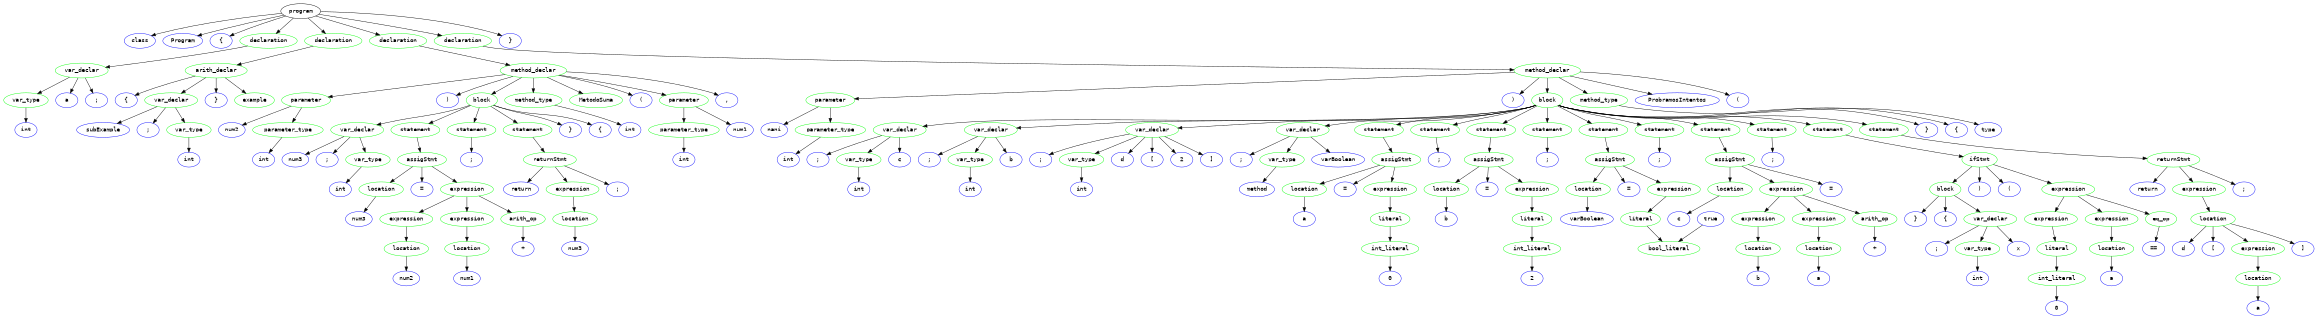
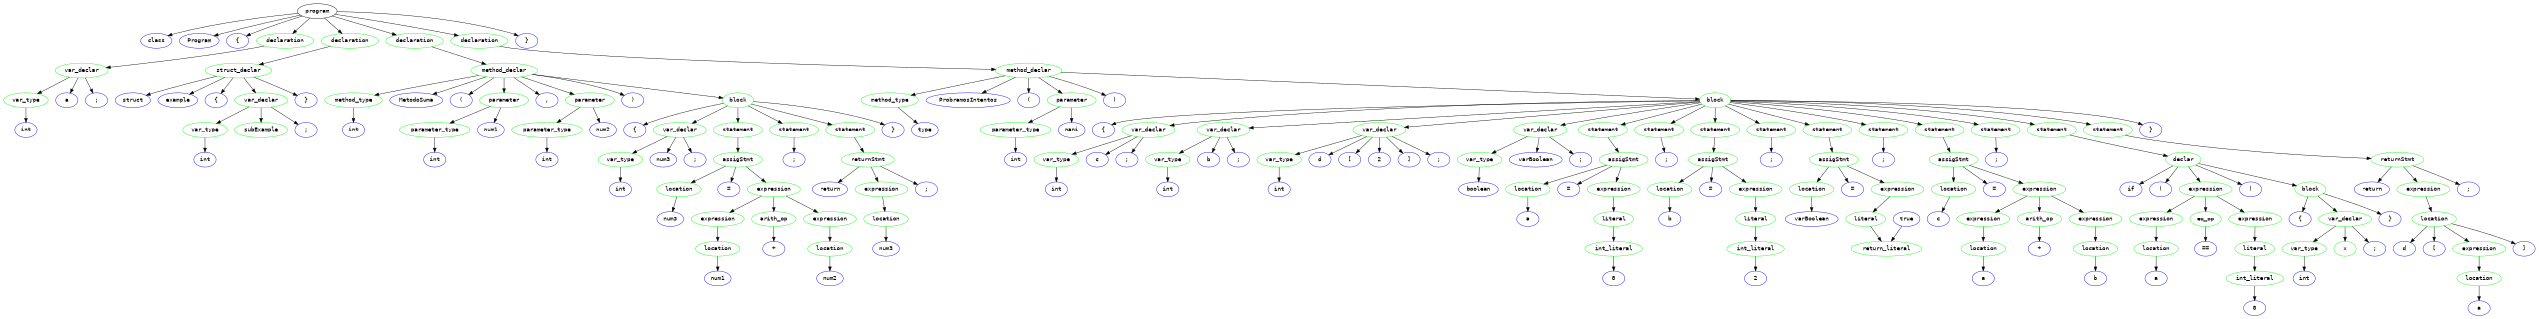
  digraph {
    fontname="DejaVu Sans Mono"
    node [fontname="DejaVu Sans Mono" color=blue]
    edge [fontname="DejaVu Sans Mono"]
    n1 [label=program color=""]
    n2 [label=class]
    n3 [label=Program]
    n4 [label="{"]
    n5 [color=green label=declaration]
    n6 [color=green label=declaration]
    n7 [color=green label=declaration]
    n8 [color=green label=declaration]
    n9 [label="}"]
    n10 [color=green label=var_declar]
-   n11 [color=green label=arith_declar]
+   n11 [color=green label=struct_declar]
    n12 [color=green label=method_declar]
    n13 [color=green label=method_declar]
    n14 [color=green label=var_type]
    n15 [label=a]
    n16 [label=";"]
    n17 [label=int]
-   n19 [color=green label=example]
+   n18 [label=struct]
+   n19 [label=example]
    n20 [label="{"]
    n21 [color=green label=var_declar]
    n22 [label="}"]
    n23 [color=green label=var_type]
-   n24 [label=subExample]
+   n24 [color=green label=subExample]
    n25 [label=";"]
    n26 [label=int]
    n27 [color=green label=method_type]
-   n28 [color=green label=MetodoSuma]
+   n28 [label=MetodoSuma]
    n29 [label="("]
    n30 [color=green label=parameter]
    n31 [label=","]
    n32 [color=green label=parameter]
    n33 [label=")"]
    n34 [color=green label=block]
    n35 [label=int]
    n36 [color=green label=parameter_type]
    n37 [label=num1]
    n38 [color=green label=parameter_type]
    n39 [label=num2]
    n40 [label="{"]
    n41 [color=green label=var_declar]
    n42 [color=green label=statement]
    n43 [color=green label=statement]
    n44 [color=green label=statement]
    n45 [label="}"]
    n46 [label=int]
    n47 [label=int]
    n48 [color=green label=var_type]
    n49 [label=num3]
    n50 [label=";"]
    n51 [color=green label=assigStmt]
    n52 [label=";"]
    n53 [color=green label=returnStmt]
    n54 [label=int]
    n55 [color=green label=location]
    n56 [label="="]
    n57 [color=green label=expression]
    n58 [label=num3]
    n59 [color=green label=expression]
    n60 [color=green label=arith_op]
    n61 [color=green label=expression]
    n62 [color=green label=location]
    n63 [label="+"]
    n64 [color=green label=location]
    n65 [label=num1]
    n66 [label=num2]
    n67 [label=return]
    n68 [color=green label=expression]
    n69 [label=";"]
    n70 [color=green label=location]
    n71 [label=num3]
    n72 [color=green label=method_type]
    n73 [label=ProbramosIntentos]
    n74 [label="("]
    n75 [color=green label=parameter]
    n76 [label=")"]
    n77 [color=green label=block]
    n78 [label=type]
    n79 [color=green label=parameter_type]
    n80 [label=nani]
    n81 [label="{"]
    n82 [color=green label=var_declar]
    n83 [color=green label=var_declar]
    n84 [color=green label=var_declar]
    n85 [color=green label=var_declar]
    n86 [color=green label=statement]
    n87 [color=green label=statement]
    n88 [color=green label=statement]
    n89 [color=green label=statement]
    n90 [color=green label=statement]
    n91 [color=green label=statement]
    n92 [color=green label=statement]
    n93 [color=green label=statement]
    n94 [color=green label=statement]
    n95 [color=green label=statement]
    n96 [label="}"]
    n97 [label=int]
    n98 [color=green label=var_type]
    n99 [label=c]
    n100 [label=";"]
    n101 [color=green label=var_type]
    n102 [label=b]
    n103 [label=";"]
    n104 [color=green label=var_type]
    n105 [label=d]
    n106 [label="["]
    n107 [label=2]
    n108 [label="]"]
    n109 [label=";"]
    n110 [color=green label=var_type]
    n111 [label=varBoolean]
    n112 [label=";"]
    n113 [color=green label=assigStmt]
    n114 [label=";"]
    n115 [color=green label=assigStmt]
    n116 [label=";"]
    n117 [color=green label=assigStmt]
    n118 [label=";"]
    n119 [color=green label=assigStmt]
    n120 [label=";"]
-   n121 [color=green label=ifStmt]
+   n121 [color=green label=declar]
    n122 [color=green label=returnStmt]
    n123 [label=int]
    n124 [label=int]
    n125 [label=int]
-   n126 [label=method]
+   n126 [label=boolean]
    n127 [color=green label=location]
    n128 [label="="]
    n129 [color=green label=expression]
    n130 [label=a]
    n131 [color=green label=literal]
    n132 [color=green label=int_literal]
    n133 [label=0]
    n134 [color=green label=location]
    n135 [label="="]
    n136 [color=green label=expression]
    n137 [label=b]
    n138 [color=green label=literal]
    n139 [color=green label=int_literal]
    n140 [label=2]
    n141 [color=green label=location]
    n142 [label="="]
    n143 [color=green label=expression]
    n144 [label=varBoolean]
    n145 [color=green label=literal]
-   n146 [color=green label=bool_literal]
+   n146 [color=green label=return_literal]
    n147 [label=true]
    n148 [color=green label=location]
    n149 [label="="]
    n150 [color=green label=expression]
    n151 [label=c]
    n152 [color=green label=expression]
    n153 [color=green label=arith_op]
    n154 [color=green label=expression]
    n155 [color=green label=location]
    n156 [label="+"]
    n157 [color=green label=location]
    n158 [label=a]
    n159 [label=b]
+   n160 [label=if]
    n161 [label="("]
    n162 [color=green label=expression]
    n163 [label=")"]
    n164 [color=green label=block]
    n165 [color=green label=expression]
    n166 [color=green label=eq_op]
    n167 [color=green label=expression]
    n168 [label="{"]
    n169 [color=green label=var_declar]
    n170 [label="}"]
    n171 [color=green label=location]
    n172 [label="=="]
    n173 [color=green label=literal]
    n174 [label=a]
    n175 [color=green label=int_literal]
    n176 [label=0]
    n177 [color=green label=var_type]
-   n178 [label=x]
+   n178 [color=green label=x]
    n179 [label=";"]
    n180 [label=int]
    n181 [label=return]
    n182 [color=green label=expression]
    n183 [label=";"]
    n184 [color=green label=location]
    n185 [label=d]
    n186 [label="["]
    n187 [color=green label=expression]
    n188 [label="]"]
    n189 [color=green label=location]
    n190 [label=a]
    n1 -> n2
    n1 -> n3
    n1 -> n4
    n1 -> n5
    n1 -> n6
    n1 -> n7
    n1 -> n8
    n1 -> n9
    n5 -> n10
    n6 -> n11
    n7 -> n12
    n8 -> n13
    n10 -> n14
    n10 -> n15
    n10 -> n16
+   n11 -> n18
    n11 -> n19
    n11 -> n20
    n11 -> n21
    n11 -> n22
    n12 -> n27
    n12 -> n28
    n12 -> n29
    n12 -> n30
    n12 -> n31
    n12 -> n32
    n12 -> n33
    n12 -> n34
    n13 -> n72
    n13 -> n73
    n13 -> n74
    n13 -> n75
    n13 -> n76
    n13 -> n77
    n14 -> n17
    n21 -> n23
    n21 -> n24
    n21 -> n25
    n23 -> n26
    n27 -> n35
    n30 -> n36
    n30 -> n37
    n32 -> n38
    n32 -> n39
    n34 -> n40
    n34 -> n41
    n34 -> n42
    n34 -> n43
    n34 -> n44
    n34 -> n45
    n36 -> n46
    n38 -> n47
    n41 -> n48
    n41 -> n49
    n41 -> n50
    n42 -> n51
    n43 -> n52
    n44 -> n53
    n48 -> n54
    n51 -> n55
    n51 -> n56
    n51 -> n57
    n53 -> n67
    n53 -> n68
    n53 -> n69
    n55 -> n58
    n57 -> n59
    n57 -> n60
    n57 -> n61
    n59 -> n62
    n60 -> n63
    n61 -> n64
    n62 -> n65
    n64 -> n66
    n68 -> n70
    n70 -> n71
    n72 -> n78
    n75 -> n79
    n75 -> n80
    n77 -> n81
    n77 -> n82
    n77 -> n83
    n77 -> n84
    n77 -> n85
    n77 -> n86
    n77 -> n87
    n77 -> n88
    n77 -> n89
    n77 -> n90
    n77 -> n91
    n77 -> n92
    n77 -> n93
    n77 -> n94
    n77 -> n95
    n77 -> n96
    n79 -> n97
    n82 -> n98
    n82 -> n99
    n82 -> n100
    n83 -> n101
    n83 -> n102
    n83 -> n103
    n84 -> n104
    n84 -> n105
    n84 -> n106
    n84 -> n107
    n84 -> n108
    n84 -> n109
    n85 -> n110
    n85 -> n111
    n85 -> n112
    n86 -> n113
    n87 -> n114
    n88 -> n115
    n89 -> n116
    n90 -> n117
    n91 -> n118
    n92 -> n119
    n93 -> n120
    n94 -> n121
    n95 -> n122
    n98 -> n123
    n101 -> n124
    n104 -> n125
    n110 -> n126
    n113 -> n127
    n113 -> n128
    n113 -> n129
    n115 -> n134
    n115 -> n135
    n115 -> n136
    n117 -> n141
    n117 -> n142
    n117 -> n143
    n119 -> n148
    n119 -> n149
    n119 -> n150
+   n121 -> n160
    n121 -> n161
    n121 -> n162
    n121 -> n163
    n121 -> n164
    n122 -> n181
    n122 -> n182
    n122 -> n183
    n127 -> n130
    n129 -> n131
    n131 -> n132
    n132 -> n133
    n134 -> n137
    n136 -> n138
    n138 -> n139
    n139 -> n140
    n141 -> n144
    n143 -> n145
    n145 -> n146
    n147 -> n146
    n148 -> n151
    n150 -> n152
    n150 -> n153
    n150 -> n154
    n152 -> n155
    n153 -> n156
    n154 -> n157
    n155 -> n158
    n157 -> n159
    n162 -> n165
    n162 -> n166
    n162 -> n167
    n164 -> n168
    n164 -> n169
    n164 -> n170
    n165 -> n171
    n166 -> n172
    n167 -> n173
    n169 -> n177
    n169 -> n178
    n169 -> n179
    n171 -> n174
    n173 -> n175
    n175 -> n176
    n177 -> n180
    n182 -> n184
    n184 -> n185
    n184 -> n186
    n184 -> n187
    n184 -> n188
    n187 -> n189
    n189 -> n190
  }
